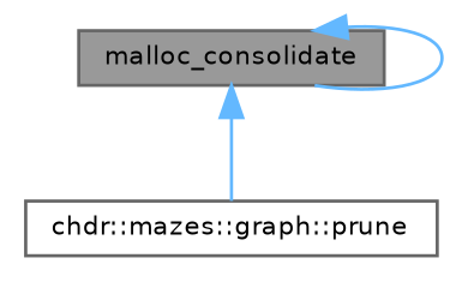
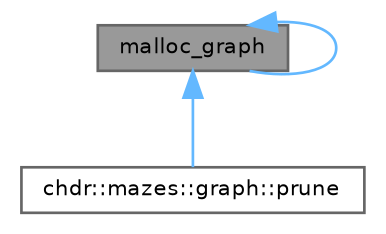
  digraph {
    rankdir=TB
    node [fontname=Helvetica fontsize=8 shape=box style=filled]
    edge [color=steelblue1 dir=back fontname=Helvetica fontsize=8 labelfontname=Helvetica labelfontsize=8 style=solid]
-   n1 [color=gray40 fillcolor=grey60 fontcolor=black height=0.2 label=malloc_consolidate width=0.4]
+   n1 [color=gray40 fillcolor=grey60 fontcolor=black height=0.2 label=malloc_graph width=0.4]
    n2 [color=grey40 fillcolor=white height=0.2 label="chdr::mazes::graph::prune" width=0.4]
    n1 -> n1
    n1 -> n2
  }
